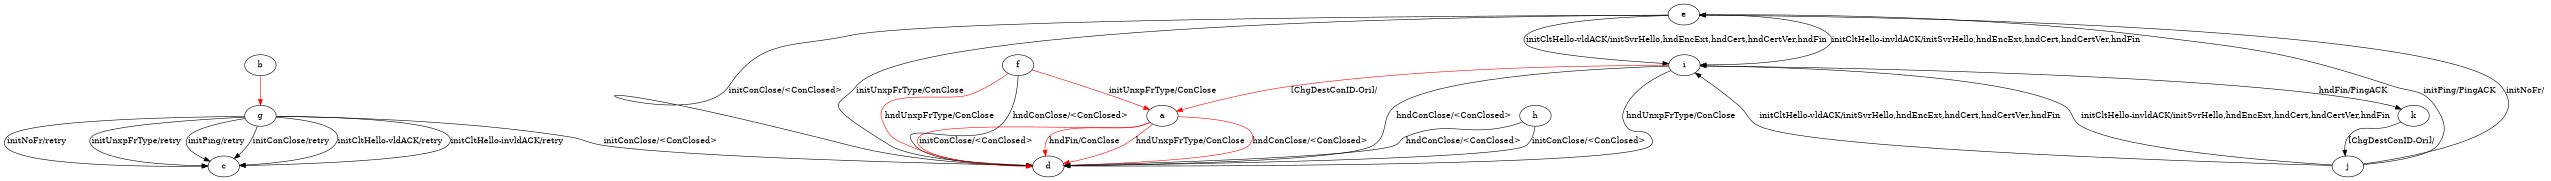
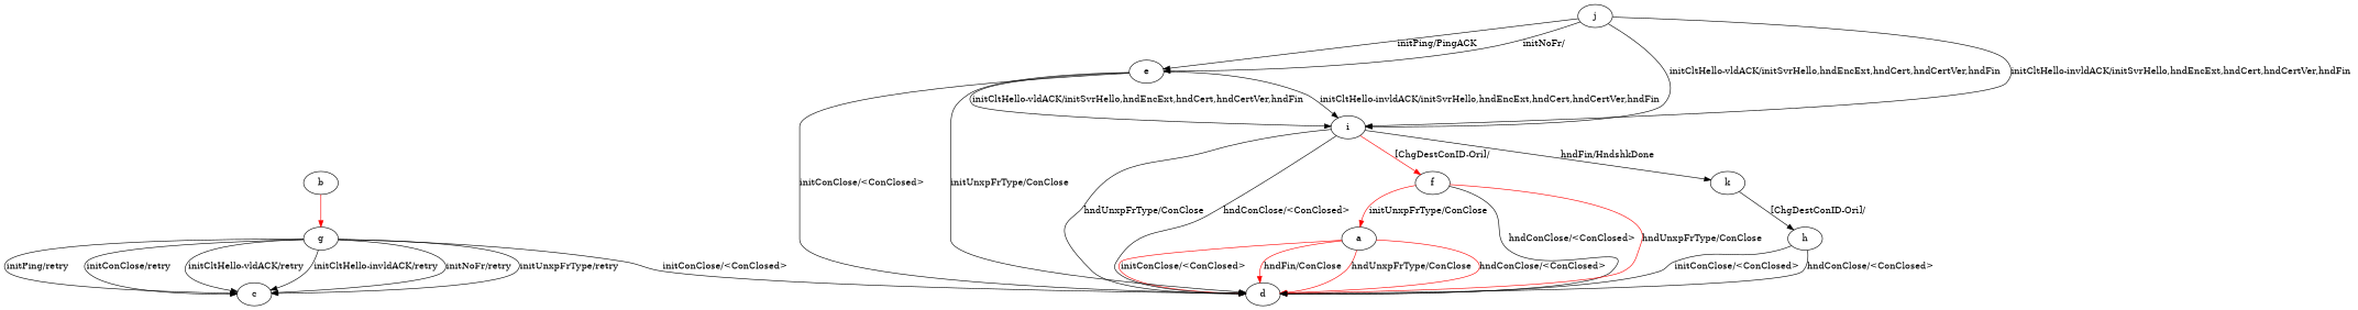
  digraph {
    a
    d
    b
    g
    c
    j
    e
    i
    f
    k
    h
    a -> d [color=red label="initConClose/<ConClosed> "]
    a -> d [color=red label="hndFin/ConClose "]
    a -> d [color=red label="hndUnxpFrType/ConClose "]
    a -> d [color=red label="hndConClose/<ConClosed> "]
    b -> g [color=red]
    g -> d [label="initConClose/<ConClosed> "]
    g -> c [label="initPing/retry "]
    g -> c [label="initConClose/retry "]
    g -> c [label="initCltHello-vldACK/retry "]
    g -> c [label="initCltHello-invldACK/retry "]
    g -> c [label="initNoFr/retry "]
    g -> c [label="initUnxpFrType/retry "]
    j -> e [label="initPing/PingACK "]
    j -> e [label="initNoFr/ "]
    j -> i [label="initCltHello-vldACK/initSvrHello,hndEncExt,hndCert,hndCertVer,hndFin "]
    j -> i [label="initCltHello-invldACK/initSvrHello,hndEncExt,hndCert,hndCertVer,hndFin "]
    e -> d [label="initConClose/<ConClosed> "]
    e -> d [label="initUnxpFrType/ConClose "]
    e -> i [label="initCltHello-vldACK/initSvrHello,hndEncExt,hndCert,hndCertVer,hndFin "]
    e -> i [label="initCltHello-invldACK/initSvrHello,hndEncExt,hndCert,hndCertVer,hndFin "]
    i -> d [label="hndUnxpFrType/ConClose "]
    i -> d [label="hndConClose/<ConClosed> "]
-   i -> a [color=red label="[ChgDestConID-Ori]/ "]
-   i -> k [label="hndFin/PingACK "]
+   i -> f [color=red label="[ChgDestConID-Ori]/ "]
+   i -> k [label="hndFin/HndshkDone "]
    f -> a [color=red label="initUnxpFrType/ConClose "]
    f -> d [label="hndConClose/<ConClosed> "]
    f -> d [color=red label="hndUnxpFrType/ConClose "]
-   k -> j [label="[ChgDestConID-Ori]/ "]
+   k -> h [label="[ChgDestConID-Ori]/ "]
    h -> d [label="initConClose/<ConClosed> "]
    h -> d [label="hndConClose/<ConClosed> "]
  }
